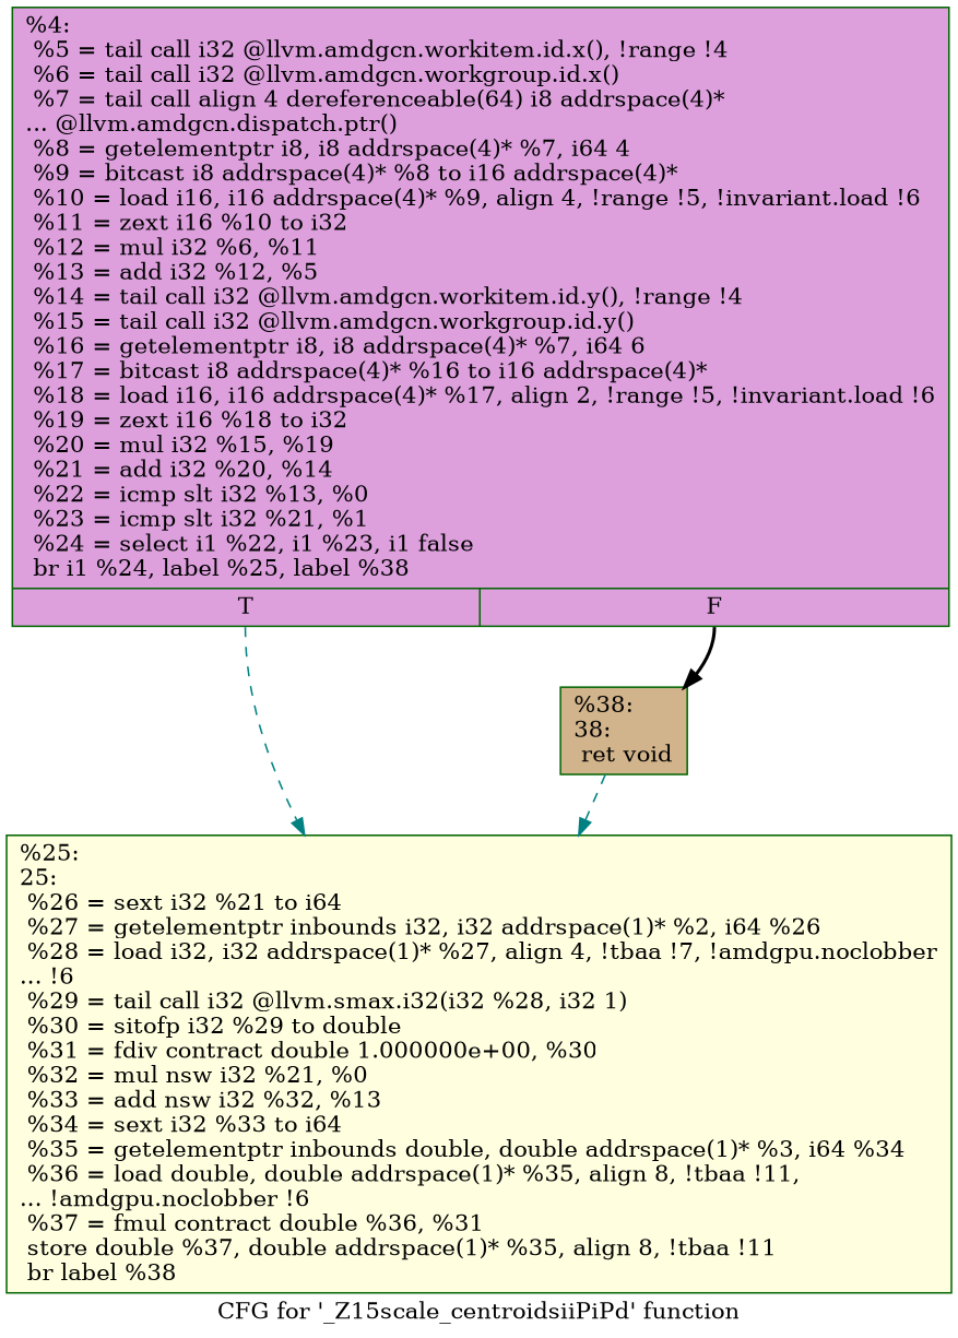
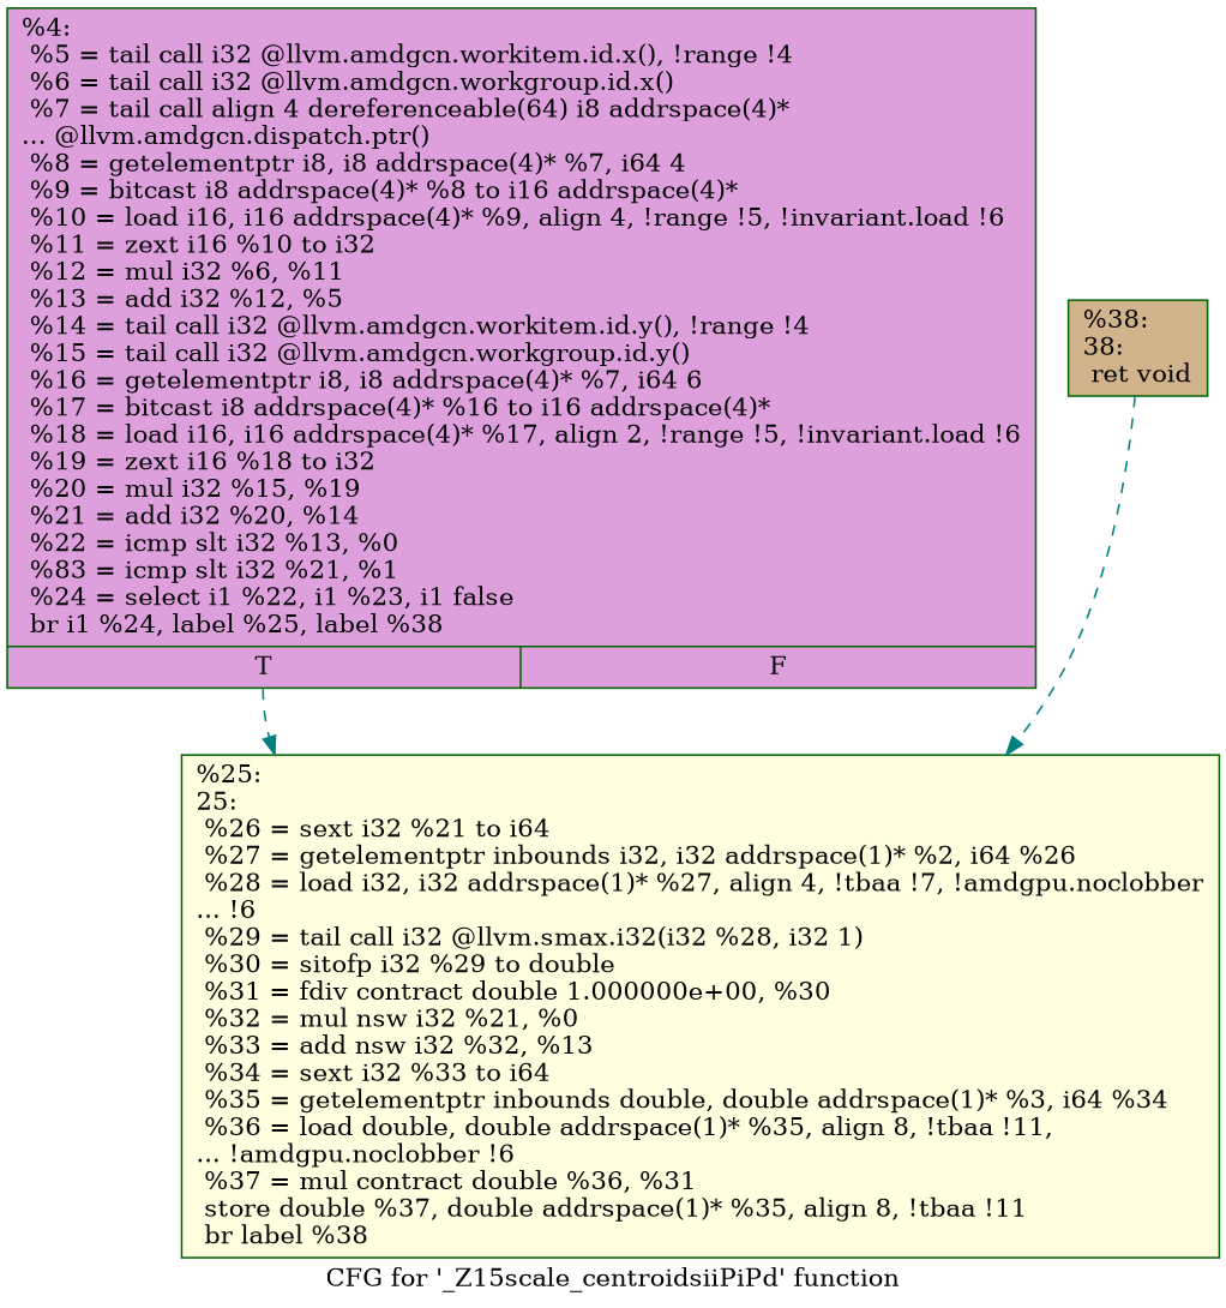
  digraph {
    label="CFG for '_Z15scale_centroidsiiPiPd' function"
    node [color=darkgreen shape=record style=filled]
    edge [color=teal style=dashed]
-   n1 [fillcolor=plum label="{%4:\l  %5 = tail call i32 @llvm.amdgcn.workitem.id.x(), !range !4\l  %6 = tail call i32 @llvm.amdgcn.workgroup.id.x()\l  %7 = tail call align 4 dereferenceable(64) i8 addrspace(4)*\l... @llvm.amdgcn.dispatch.ptr()\l  %8 = getelementptr i8, i8 addrspace(4)* %7, i64 4\l  %9 = bitcast i8 addrspace(4)* %8 to i16 addrspace(4)*\l  %10 = load i16, i16 addrspace(4)* %9, align 4, !range !5, !invariant.load !6\l  %11 = zext i16 %10 to i32\l  %12 = mul i32 %6, %11\l  %13 = add i32 %12, %5\l  %14 = tail call i32 @llvm.amdgcn.workitem.id.y(), !range !4\l  %15 = tail call i32 @llvm.amdgcn.workgroup.id.y()\l  %16 = getelementptr i8, i8 addrspace(4)* %7, i64 6\l  %17 = bitcast i8 addrspace(4)* %16 to i16 addrspace(4)*\l  %18 = load i16, i16 addrspace(4)* %17, align 2, !range !5, !invariant.load !6\l  %19 = zext i16 %18 to i32\l  %20 = mul i32 %15, %19\l  %21 = add i32 %20, %14\l  %22 = icmp slt i32 %13, %0\l  %23 = icmp slt i32 %21, %1\l  %24 = select i1 %22, i1 %23, i1 false\l  br i1 %24, label %25, label %38\l|{<s0>T|<s1>F}}"]
-   n2 [fillcolor=lightyellow label="{%25:\l25:                                               \l  %26 = sext i32 %21 to i64\l  %27 = getelementptr inbounds i32, i32 addrspace(1)* %2, i64 %26\l  %28 = load i32, i32 addrspace(1)* %27, align 4, !tbaa !7, !amdgpu.noclobber\l... !6\l  %29 = tail call i32 @llvm.smax.i32(i32 %28, i32 1)\l  %30 = sitofp i32 %29 to double\l  %31 = fdiv contract double 1.000000e+00, %30\l  %32 = mul nsw i32 %21, %0\l  %33 = add nsw i32 %32, %13\l  %34 = sext i32 %33 to i64\l  %35 = getelementptr inbounds double, double addrspace(1)* %3, i64 %34\l  %36 = load double, double addrspace(1)* %35, align 8, !tbaa !11,\l... !amdgpu.noclobber !6\l  %37 = fmul contract double %36, %31\l  store double %37, double addrspace(1)* %35, align 8, !tbaa !11\l  br label %38\l}"]
+   n1 [fillcolor=plum label="{%4:\l  %5 = tail call i32 @llvm.amdgcn.workitem.id.x(), !range !4\l  %6 = tail call i32 @llvm.amdgcn.workgroup.id.x()\l  %7 = tail call align 4 dereferenceable(64) i8 addrspace(4)*\l... @llvm.amdgcn.dispatch.ptr()\l  %8 = getelementptr i8, i8 addrspace(4)* %7, i64 4\l  %9 = bitcast i8 addrspace(4)* %8 to i16 addrspace(4)*\l  %10 = load i16, i16 addrspace(4)* %9, align 4, !range !5, !invariant.load !6\l  %11 = zext i16 %10 to i32\l  %12 = mul i32 %6, %11\l  %13 = add i32 %12, %5\l  %14 = tail call i32 @llvm.amdgcn.workitem.id.y(), !range !4\l  %15 = tail call i32 @llvm.amdgcn.workgroup.id.y()\l  %16 = getelementptr i8, i8 addrspace(4)* %7, i64 6\l  %17 = bitcast i8 addrspace(4)* %16 to i16 addrspace(4)*\l  %18 = load i16, i16 addrspace(4)* %17, align 2, !range !5, !invariant.load !6\l  %19 = zext i16 %18 to i32\l  %20 = mul i32 %15, %19\l  %21 = add i32 %20, %14\l  %22 = icmp slt i32 %13, %0\l  %83 = icmp slt i32 %21, %1\l  %24 = select i1 %22, i1 %23, i1 false\l  br i1 %24, label %25, label %38\l|{<s0>T|<s1>F}}"]
+   n2 [fillcolor=lightyellow label="{%25:\l25:                                               \l  %26 = sext i32 %21 to i64\l  %27 = getelementptr inbounds i32, i32 addrspace(1)* %2, i64 %26\l  %28 = load i32, i32 addrspace(1)* %27, align 4, !tbaa !7, !amdgpu.noclobber\l... !6\l  %29 = tail call i32 @llvm.smax.i32(i32 %28, i32 1)\l  %30 = sitofp i32 %29 to double\l  %31 = fdiv contract double 1.000000e+00, %30\l  %32 = mul nsw i32 %21, %0\l  %33 = add nsw i32 %32, %13\l  %34 = sext i32 %33 to i64\l  %35 = getelementptr inbounds double, double addrspace(1)* %3, i64 %34\l  %36 = load double, double addrspace(1)* %35, align 8, !tbaa !11,\l... !amdgpu.noclobber !6\l  %37 = mul contract double %36, %31\l  store double %37, double addrspace(1)* %35, align 8, !tbaa !11\l  br label %38\l}"]
    n3 [fillcolor=tan label="{%38:\l38:                                               \l  ret void\l}"]
    n1 -> n2 [tailport=s0]
-   n1 -> n3 [color=black style=bold tailport=s1]
    n3 -> n2
  }
